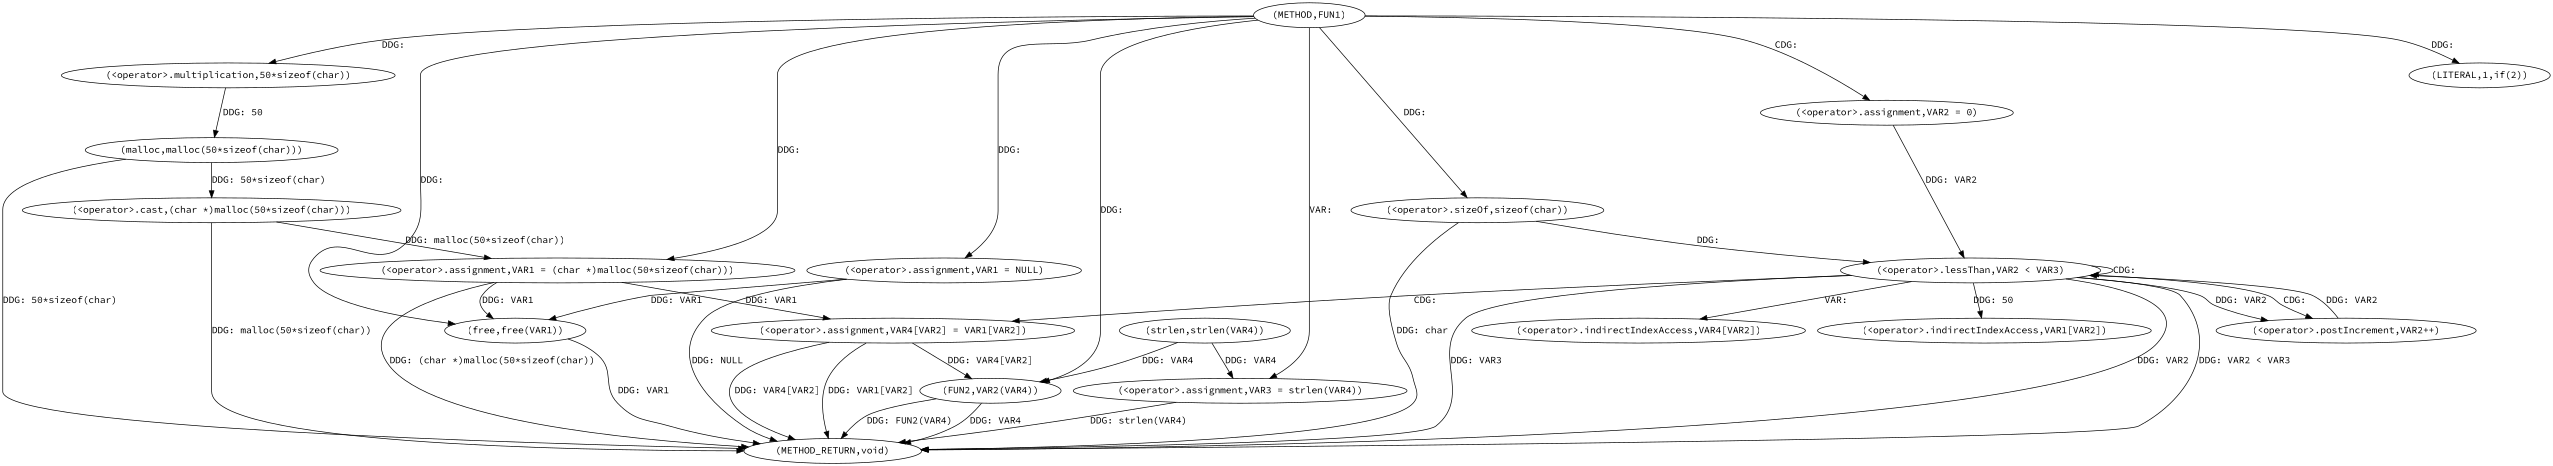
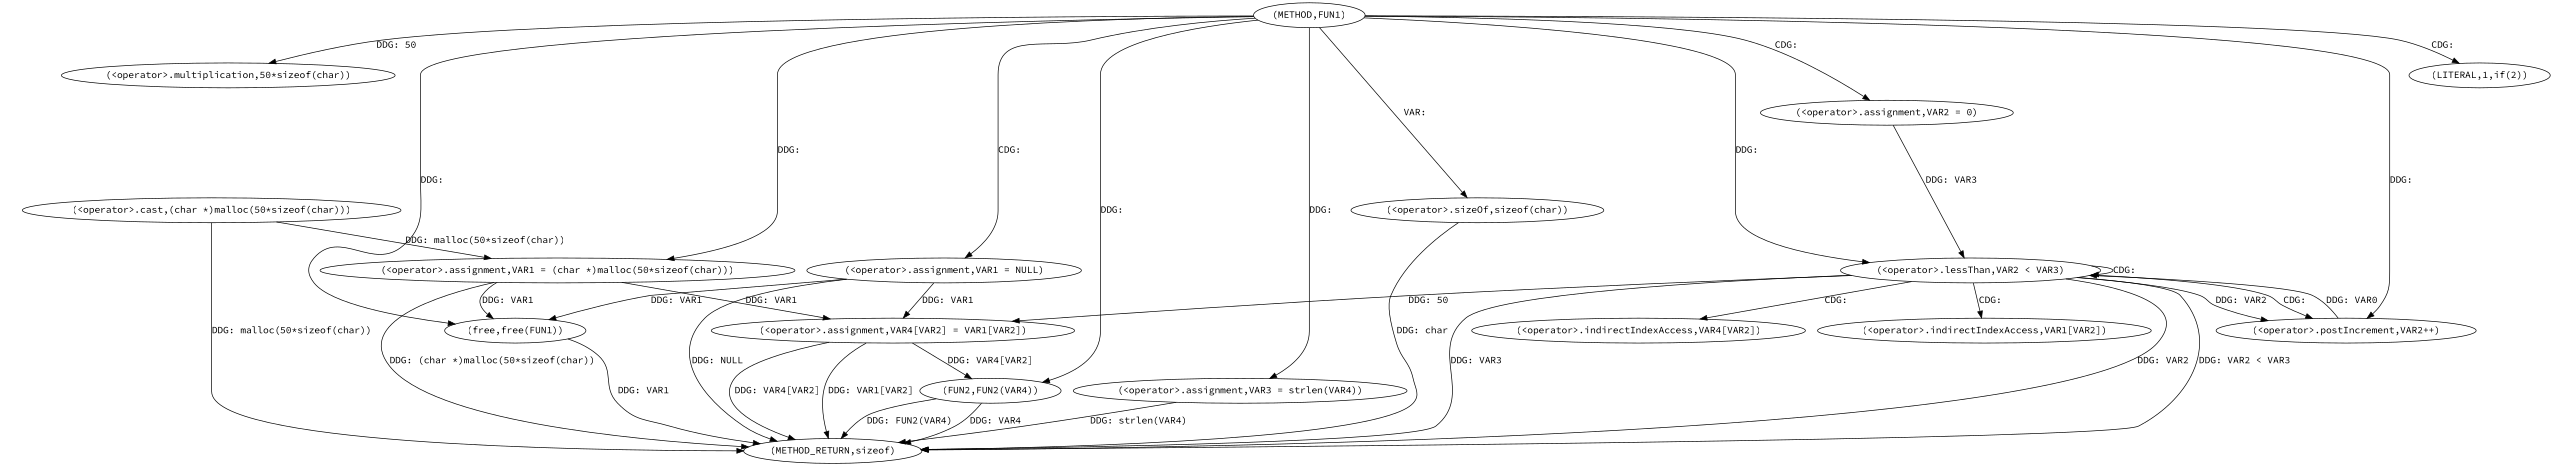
  digraph {
    fontname="Source Code Pro"
    node [fontname="Source Code Pro"]
    edge [fontname="Source Code Pro"]
    n1 [label="(METHOD,FUN1)"]
    n2 [label="(<operator>.assignment,VAR1 = NULL)"]
    n3 [label="(LITERAL,1,if(2))"]
    n4 [label="(<operator>.assignment,VAR1 = (char *)malloc(50*sizeof(char)))"]
    n5 [label="(<operator>.multiplication,50*sizeof(char))"]
    n6 [label="(<operator>.sizeOf,sizeof(char))"]
    n7 [label="(<operator>.assignment,VAR3 = strlen(VAR4))"]
    n8 [label="(<operator>.assignment,VAR2 = 0)"]
    n9 [label="(<operator>.lessThan,VAR2 < VAR3)"]
    n10 [label="(<operator>.postIncrement,VAR2++)"]
-   n11 [label="(FUN2,VAR2(VAR4))"]
-   n12 [label="(free,free(VAR1))"]
-   n13 [label="(METHOD_RETURN,void)"]
+   n11 [label="(FUN2,FUN2(VAR4))"]
+   n12 [label="(free,free(FUN1))"]
+   n13 [label="(METHOD_RETURN,sizeof)"]
    n14 [label="(<operator>.assignment,VAR4[VAR2] = VAR1[VAR2])"]
-   n15 [label="(malloc,malloc(50*sizeof(char)))"]
-   n16 [label="(strlen,strlen(VAR4))"]
    n17 [label="(<operator>.indirectIndexAccess,VAR4[VAR2])"]
    n18 [label="(<operator>.indirectIndexAccess,VAR1[VAR2])"]
    n19 [label="(<operator>.cast,(char *)malloc(50*sizeof(char)))"]
-   n1 -> n2 [label="DDG: "]
-   n1 -> n3 [label="DDG: "]
+   n1 -> n2 [label="CDG: "]
+   n1 -> n3 [label="CDG: "]
    n1 -> n4 [label="DDG: "]
-   n1 -> n5 [label="DDG: "]
-   n1 -> n6 [label="DDG: "]
-   n1 -> n7 [label="VAR: "]
+   n1 -> n5 [label="DDG: 50"]
+   n1 -> n6 [label="VAR: "]
+   n1 -> n7 [label="DDG: "]
    n1 -> n8 [label="CDG: "]
-   n6 -> n9 [label="DDG: "]
+   n1 -> n9 [label="DDG: "]
+   n1 -> n10 [label="DDG: "]
    n1 -> n11 [label="DDG: "]
    n1 -> n12 [label="DDG: "]
    n2 -> n12 [label="DDG: VAR1"]
    n2 -> n13 [label="DDG: NULL"]
+   n2 -> n14 [label="DDG: VAR1"]
    n4 -> n12 [label="DDG: VAR1"]
    n4 -> n13 [label="DDG: (char *)malloc(50*sizeof(char))"]
    n4 -> n14 [label="DDG: VAR1"]
-   n5 -> n15 [label="DDG: 50"]
    n6 -> n13 [label="DDG: char"]
    n7 -> n13 [label="DDG: strlen(VAR4)"]
-   n8 -> n9 [label="DDG: VAR2"]
+   n8 -> n9 [label="DDG: VAR3"]
    n9 -> n9 [label="CDG: "]
    n9 -> n10 [label="DDG: VAR2"]
    n9 -> n10 [label="CDG: "]
    n9 -> n13 [label="DDG: VAR2 < VAR3"]
    n9 -> n13 [label="DDG: VAR3"]
    n9 -> n13 [label="DDG: VAR2"]
-   n9 -> n14 [label="CDG: "]
-   n9 -> n17 [label="VAR: "]
-   n9 -> n18 [label="DDG: 50"]
-   n10 -> n9 [label="DDG: VAR2"]
+   n9 -> n14 [label="DDG: 50"]
+   n9 -> n17 [label="CDG: "]
+   n9 -> n18 [label="CDG: "]
+   n10 -> n9 [label="DDG: VAR0"]
    n11 -> n13 [label="DDG: VAR4"]
    n11 -> n13 [label="DDG: FUN2(VAR4)"]
    n12 -> n13 [label="DDG: VAR1"]
    n14 -> n11 [label="DDG: VAR4[VAR2]"]
    n14 -> n13 [label="DDG: VAR1[VAR2]"]
    n14 -> n13 [label="DDG: VAR4[VAR2]"]
-   n15 -> n13 [label="DDG: 50*sizeof(char)"]
-   n15 -> n19 [label="DDG: 50*sizeof(char)"]
-   n16 -> n7 [label="DDG: VAR4"]
-   n16 -> n11 [label="DDG: VAR4"]
    n19 -> n4 [label="DDG: malloc(50*sizeof(char))"]
    n19 -> n13 [label="DDG: malloc(50*sizeof(char))"]
  }
